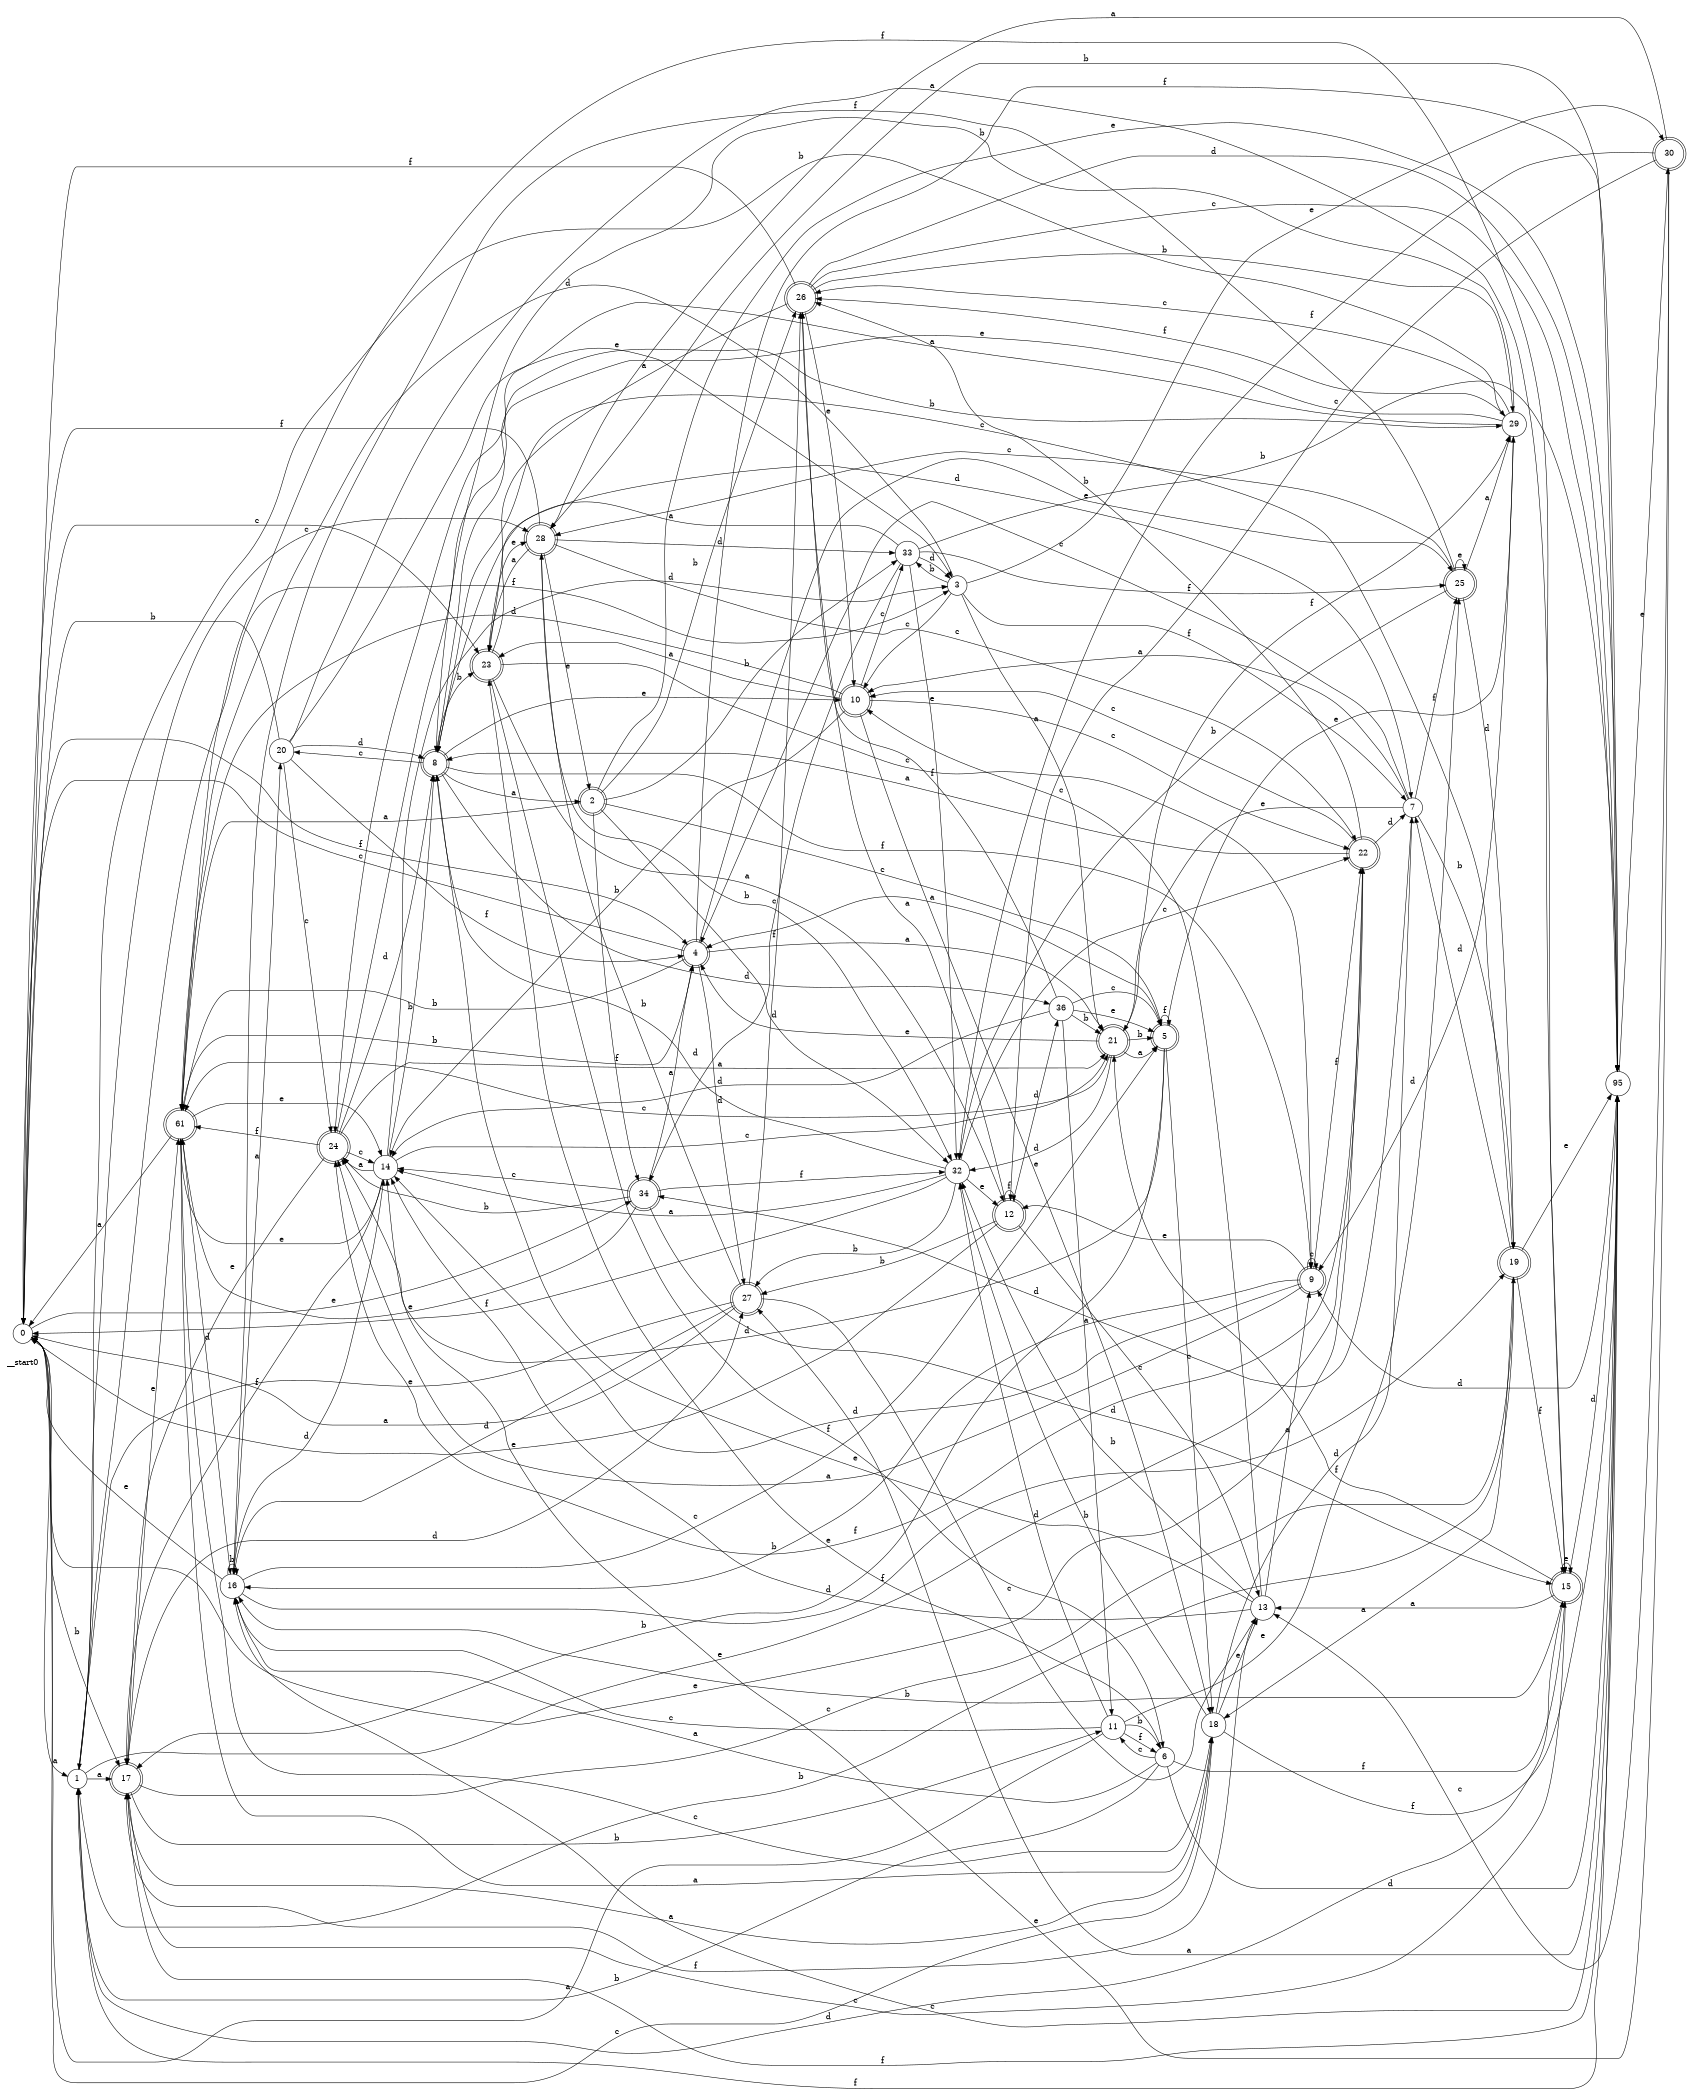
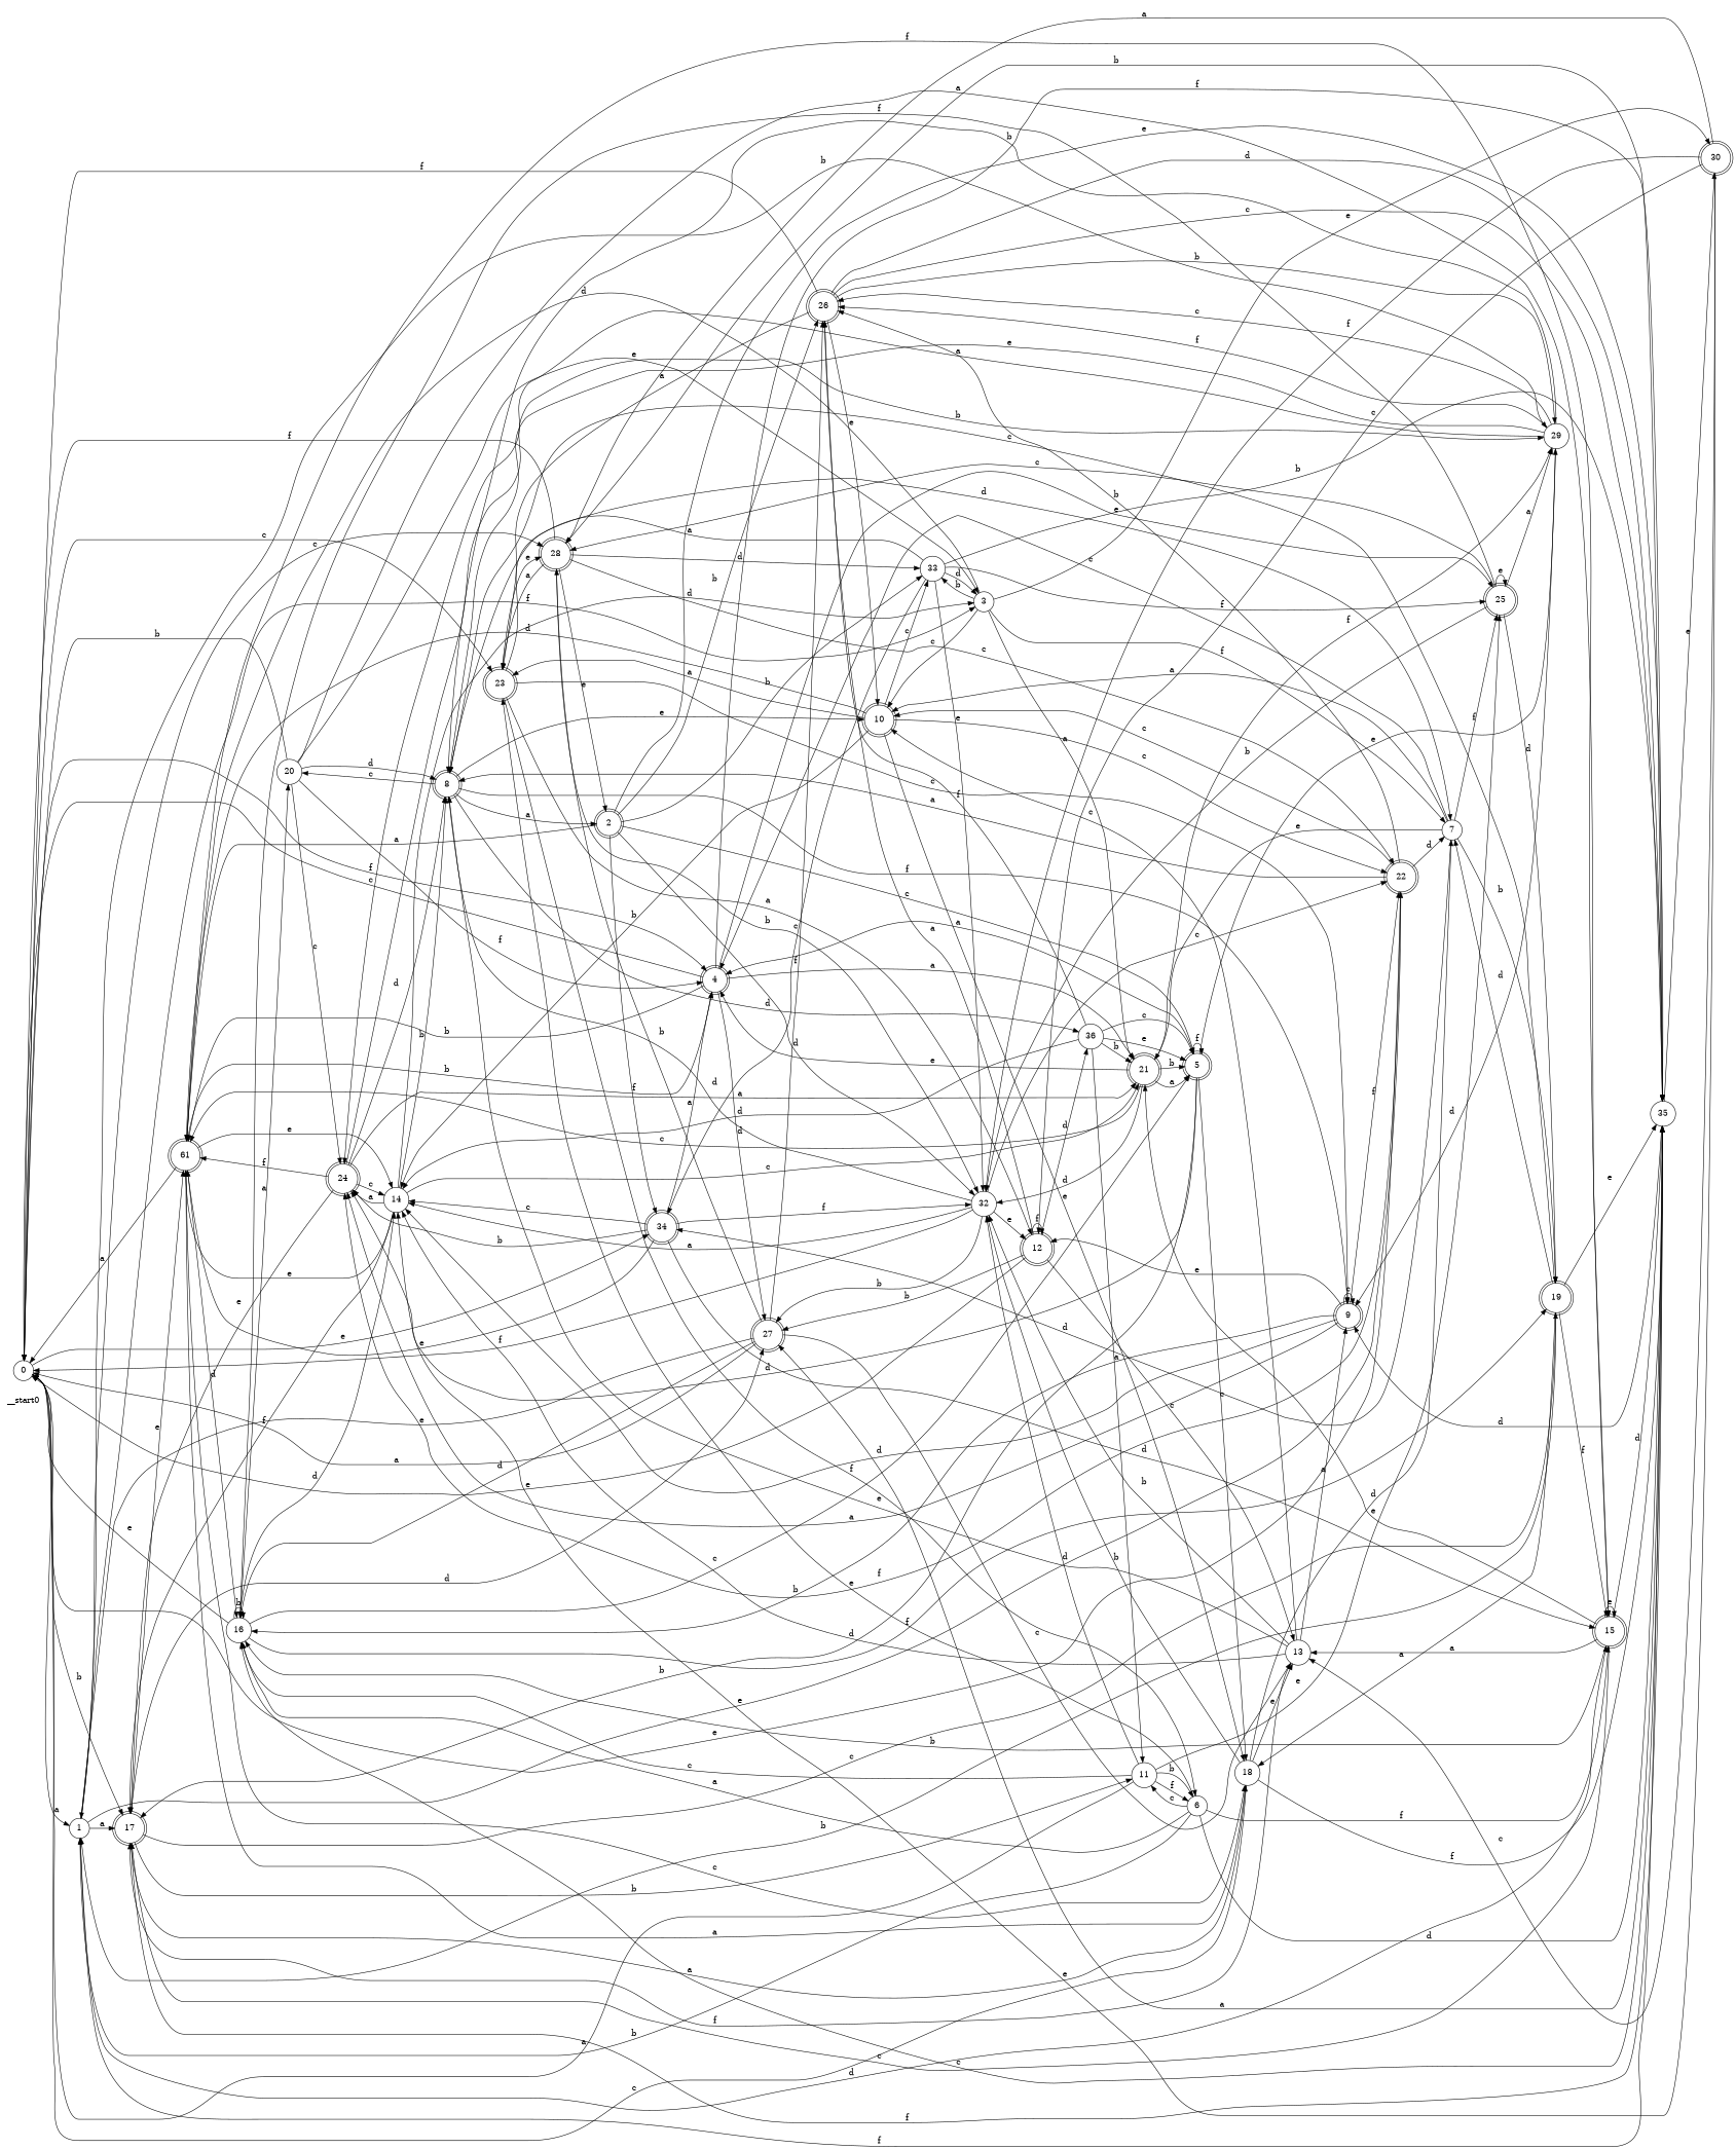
  digraph {
    rankdir=LR
    node [shape=doublecircle color=black fillcolor=white style="rounded,filled"]
    __start0 [shape=none color="" fillcolor="" style=""]
    n2 [label=0 shape=circle style=filled]
    n3 [label=1 shape=circle style=filled]
    n4 [label=4]
    n5 [label=17]
    n6 [label=23]
    n7 [label=34]
    n8 [label=3 shape=circle style=filled]
    n9 [label=15]
    n10 [label=22]
    n11 [label=28]
    n12 [label=29 shape=circle style=filled]
    n13 [label=61]
-   n14 [label=95 shape=circle style=filled]
+   n14 [label=35 shape=circle style=filled]
    n15 [label=21]
    n16 [label=25]
    n17 [label=27]
    n18 [label=19]
    n19 [label=18 shape=circle style=filled]
    n20 [label=11 shape=circle style=filled]
    n21 [label=7 shape=circle style=filled]
    n22 [label=8]
    n23 [label=6 shape=circle style=filled]
    n24 [label=9]
    n25 [label=12]
    n26 [label=32 shape=circle style=filled]
    n27 [label=24]
    n28 [label=14 shape=circle style=filled]
    n29 [label=33 shape=circle style=filled]
    n30 [label=10]
    n31 [label=30]
    n32 [label=16 shape=circle style=filled]
    n33 [label=13 shape=circle style=filled]
    n34 [label=26]
    n35 [label=2]
    n36 [label=5]
    n37 [label=20 shape=circle style=filled]
    n38 [label=36 shape=circle style=filled]
    n2 -> n3 [label=a]
    n2 -> n4 [label=f]
    n2 -> n5 [label=b]
    n2 -> n6 [label=c]
    n2 -> n7 [label=e]
    n3 -> n5 [label=a]
    n3 -> n8 [label=f]
    n3 -> n9 [label=d]
    n3 -> n10 [label=e]
    n3 -> n11 [label=c]
    n3 -> n12 [label=b]
    n4 -> n2 [label=c]
    n4 -> n13 [label=b]
    n4 -> n14 [label=f]
    n4 -> n15 [label=a]
    n4 -> n16 [label=e]
    n4 -> n17 [label=d]
    n5 -> n13 [label=e]
    n5 -> n14 [label=f]
    n5 -> n17 [label=d]
    n5 -> n18 [label=c]
    n5 -> n19 [label=a]
    n5 -> n20 [label=b]
    n6 -> n11 [label=e]
    n6 -> n21 [label=d]
    n6 -> n23 [label=f]
    n6 -> n24 [label=c]
    n6 -> n25 [label=a]
    n7 -> n4 [label=a]
    n7 -> n9 [label=d]
    n7 -> n13 [label=e]
    n7 -> n26 [label=f]
    n7 -> n27 [label=b]
    n7 -> n28 [label=c]
    n8 -> n13 [label=d]
    n8 -> n15 [label=a]
    n8 -> n21 [label=f]
    n8 -> n29 [label=b]
    n8 -> n30 [label=c]
    n8 -> n31 [label=e]
    n9 -> n5 [label=c]
    n9 -> n9 [label=e]
    n9 -> n14 [label=d]
-   n9 -> n15 [label=f]
+   n9 -> n15 [label=e]
    n9 -> n32 [label=b]
    n9 -> n33 [label=a]
    n10 -> n2 [label=e]
    n10 -> n21 [label=d]
    n10 -> n22 [label=a]
    n10 -> n27 [label=f]
    n10 -> n30 [label=c]
    n10 -> n34 [label=b]
    n11 -> n2 [label=f]
    n11 -> n6 [label=a]
    n11 -> n10 [label=c]
    n11 -> n26 [label=b]
    n11 -> n29 [label=d]
    n11 -> n35 [label=e]
    n12 -> n22 [label=b]
    n12 -> n22 [label=e]
    n12 -> n24 [label=d]
    n12 -> n27 [label=a]
    n12 -> n34 [label=c]
    n12 -> n34 [label=f]
    n13 -> n2 [label=a]
    n13 -> n4 [label=b]
    n13 -> n9 [label=f]
    n13 -> n19 [label=c]
    n13 -> n28 [label=e]
    n13 -> n32 [label=d]
    n14 -> n3 [label=f]
    n14 -> n11 [label=b]
    n14 -> n17 [label=a]
    n14 -> n24 [label=d]
    n14 -> n31 [label=e]
    n14 -> n32 [label=c]
    n15 -> n4 [label=e]
    n15 -> n12 [label=f]
    n15 -> n13 [label=c]
    n15 -> n26 [label=d]
    n15 -> n36 [label=a]
    n15 -> n36 [label=b]
    n16 -> n11 [label=c]
    n16 -> n12 [label=a]
    n16 -> n16 [label=e]
    n16 -> n18 [label=d]
    n16 -> n26 [label=b]
    n16 -> n32 [label=f]
    n17 -> n2 [label=a]
    n17 -> n3 [label=e]
    n17 -> n11 [label=b]
    n17 -> n32 [label=d]
    n17 -> n33 [label=c]
    n17 -> n34 [label=f]
    n18 -> n3 [label=b]
    n18 -> n9 [label=f]
    n18 -> n14 [label=e]
    n18 -> n19 [label=a]
    n18 -> n21 [label=d]
    n18 -> n22 [label=c]
    n19 -> n2 [label=c]
    n19 -> n13 [label=a]
    n19 -> n14 [label=f]
    n19 -> n16 [label=d]
    n19 -> n26 [label=b]
    n19 -> n33 [label=e]
    n20 -> n2 [label=a]
    n20 -> n21 [label=e]
    n20 -> n23 [label=b]
    n20 -> n23 [label=f]
    n20 -> n26 [label=d]
    n20 -> n32 [label=c]
    n21 -> n4 [label=c]
    n21 -> n7 [label=d]
    n21 -> n15 [label=e]
    n21 -> n16 [label=f]
    n21 -> n18 [label=b]
    n21 -> n30 [label=a]
-   n22 -> n6 [label=b]
    n22 -> n24 [label=f]
    n22 -> n30 [label=e]
    n22 -> n35 [label=a]
    n22 -> n37 [label=c]
    n22 -> n38 [label=d]
    n23 -> n3 [label=b]
    n23 -> n6 [label=e]
    n23 -> n9 [label=f]
    n23 -> n14 [label=d]
    n23 -> n20 [label=c]
    n23 -> n32 [label=a]
    n24 -> n10 [label=f]
    n24 -> n24 [label=c]
    n24 -> n25 [label=e]
    n24 -> n27 [label=a]
    n24 -> n28 [label=d]
    n24 -> n32 [label=b]
    n25 -> n2 [label=e]
    n25 -> n17 [label=b]
    n25 -> n25 [label=f]
    n25 -> n33 [label=c]
    n25 -> n34 [label=a]
    n25 -> n38 [label=d]
    n26 -> n2 [label=f]
    n26 -> n10 [label=c]
    n26 -> n17 [label=b]
    n26 -> n22 [label=d]
    n26 -> n25 [label=e]
    n26 -> n28 [label=a]
    n27 -> n5 [label=e]
    n27 -> n12 [label=b]
    n27 -> n13 [label=f]
    n27 -> n15 [label=a]
    n27 -> n22 [label=d]
    n27 -> n28 [label=c]
    n28 -> n5 [label=f]
    n28 -> n8 [label=d]
    n28 -> n13 [label=e]
    n28 -> n15 [label=c]
    n28 -> n22 [label=b]
    n28 -> n27 [label=a]
    n29 -> n7 [label=c]
    n29 -> n8 [label=d]
    n29 -> n14 [label=b]
    n29 -> n16 [label=f]
    n29 -> n22 [label=a]
    n29 -> n26 [label=e]
    n30 -> n6 [label=a]
    n30 -> n10 [label=c]
    n30 -> n13 [label=d]
    n30 -> n19 [label=e]
    n30 -> n28 [label=b]
    n30 -> n29 [label=c]
    n31 -> n11 [label=a]
    n31 -> n25 [label=c]
    n31 -> n26 [label=f]
    n31 -> n28 [label=e]
    n31 -> n33 [label=c]
    n32 -> n2 [label=e]
    n32 -> n18 [label=f]
    n32 -> n28 [label=d]
    n32 -> n32 [label=b]
    n32 -> n36 [label=c]
    n32 -> n37 [label=a]
    n33 -> n5 [label=f]
    n33 -> n22 [label=e]
    n33 -> n24 [label=a]
    n33 -> n26 [label=b]
    n33 -> n28 [label=d]
    n33 -> n30 [label=c]
    n34 -> n2 [label=f]
    n34 -> n6 [label=a]
    n34 -> n12 [label=b]
    n34 -> n14 [label=c]
    n34 -> n14 [label=d]
    n34 -> n30 [label=e]
    n35 -> n7 [label=f]
    n35 -> n13 [label=a]
    n35 -> n14 [label=e]
    n35 -> n26 [label=d]
    n35 -> n29 [label=b]
    n35 -> n34 [label=b]
    n35 -> n36 [label=c]
    n36 -> n4 [label=a]
    n36 -> n5 [label=b]
    n36 -> n12 [label=e]
    n36 -> n19 [label=c]
    n36 -> n27 [label=d]
    n36 -> n36 [label=f]
    n37 -> n2 [label=b]
    n37 -> n4 [label=f]
    n37 -> n8 [label=e]
    n37 -> n9 [label=a]
    n37 -> n22 [label=d]
    n37 -> n27 [label=c]
    n38 -> n15 [label=b]
    n38 -> n20 [label=a]
    n38 -> n28 [label=d]
    n38 -> n34 [label=f]
    n38 -> n36 [label=c]
    n38 -> n36 [label=e]
  }
